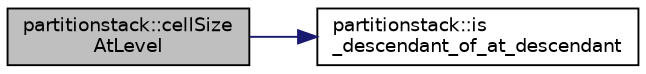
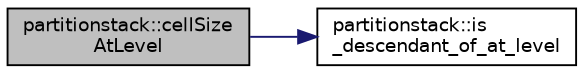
  digraph {
    rankdir=LR
    node [color=black fontname=Helvetica fontsize=10 shape=record style=filled]
    n1 [fillcolor=grey75 fontcolor=black height=0.2 label="partitionstack::cellSize\lAtLevel" width=0.4]
-   n2 [fillcolor=white height=0.2 label="partitionstack::is\l_descendant_of_at_descendant" width=0.4]
+   n2 [fillcolor=white height=0.2 label="partitionstack::is\l_descendant_of_at_level" width=0.4]
    n1 -> n2 [color=midnightblue fontname=Helvetica fontsize=10 labelfontname=Helvetica labelfontsize=10 style=solid]
  }
